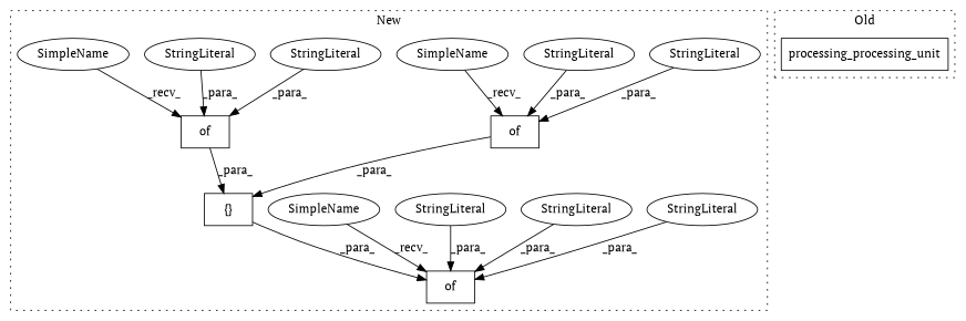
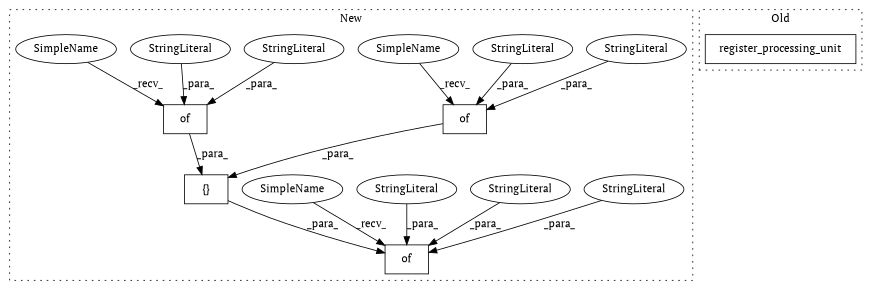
  digraph {
    fontname="PT Serif"
    node [a=45 l="3,1" shape=ellipse fontname="PT Serif"]
    edge [fontname="PT Serif"]
    n1 [a=32 label=of s="16962,16995" shape=box]
    n2 [a=32 label=of s="17001,17034" shape=box]
    n3 [l=18 label=StringLiteral s=16977]
    n4 [a=32 label=of s="16880,17036" shape=box]
    n5 [l=12 label=StringLiteral s=16895]
    n6 [l=18 label=StringLiteral s=17016]
    n7 [l=11 label=StringLiteral s=17004]
    n8 [l=11 label=StringLiteral s=16965]
    n9 [l=24 label=StringLiteral s=16908]
    n10 [l=11 label=StringLiteral s=16883]
    n11 [a=4 l="1,1" label="{}" s="16957,17035" shape=box]
    n12 [a=42 l=3 label=SimpleName s=16876]
    n13 [a=42 l=3 label=SimpleName s=16958]
    n14 [a=42 l=3 label=SimpleName s=16997]
-   n15 [a=32 l="25,1" label=processing_processing_unit s="19811,19853" shape=box]
+   n15 [a=32 l="25,1" label=register_processing_unit s="19811,19853" shape=box]
    subgraph cluster_1 {
      label=New
      style=dotted
      n1
      n2
      n3
      n4
      n5
      n6
      n7
      n8
      n9
      n10
      n11
      n12
      n13
      n14
    }
    subgraph cluster_2 {
      label=Old
      style=dotted
      n15
    }
    n1 -> n11 [label=_para_]
    n2 -> n11 [label=_para_]
    n3 -> n1 [label=_para_]
    n5 -> n4 [label=_para_]
    n6 -> n2 [label=_para_]
    n7 -> n2 [label=_para_]
    n8 -> n1 [label=_para_]
    n9 -> n4 [label=_para_]
    n10 -> n4 [label=_para_]
    n11 -> n4 [label=_para_]
    n12 -> n4 [label=_recv_]
    n13 -> n1 [label=_recv_]
    n14 -> n2 [label=_recv_]
  }
